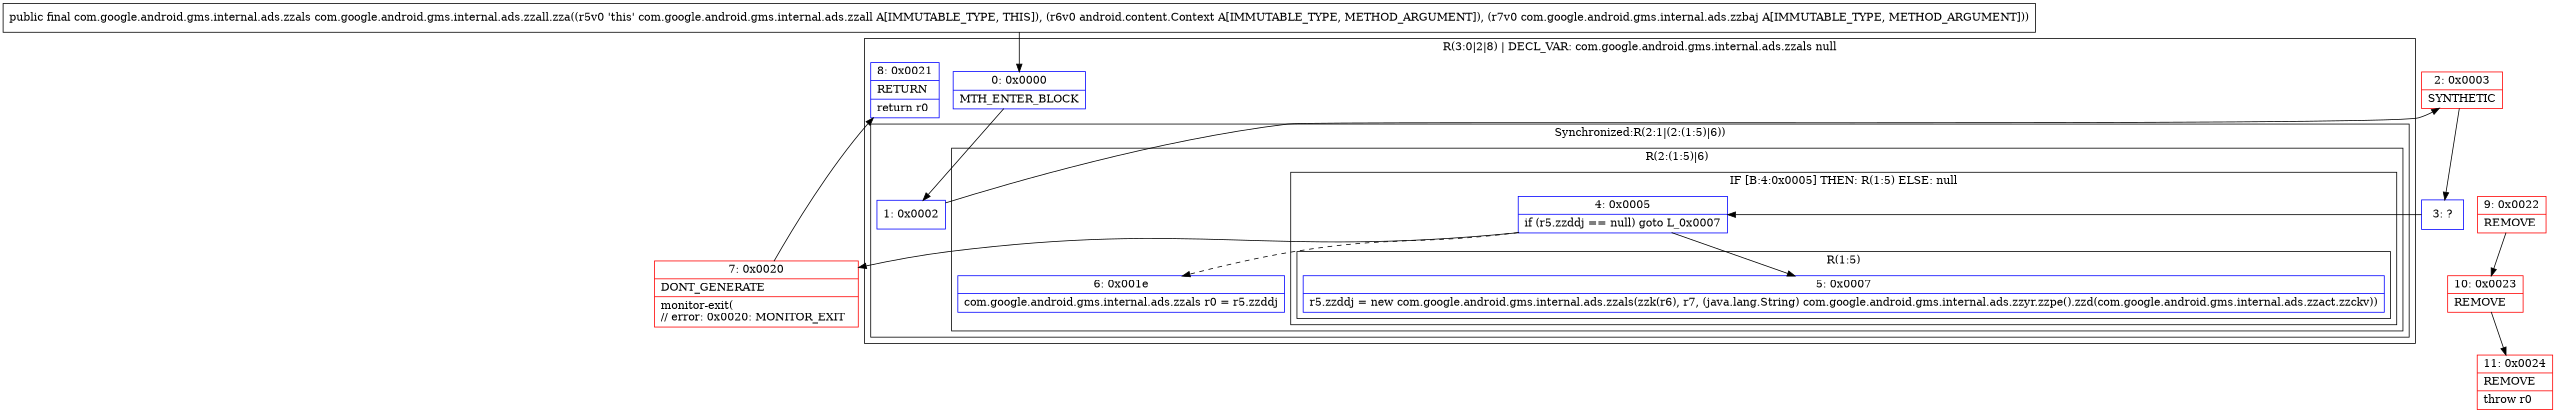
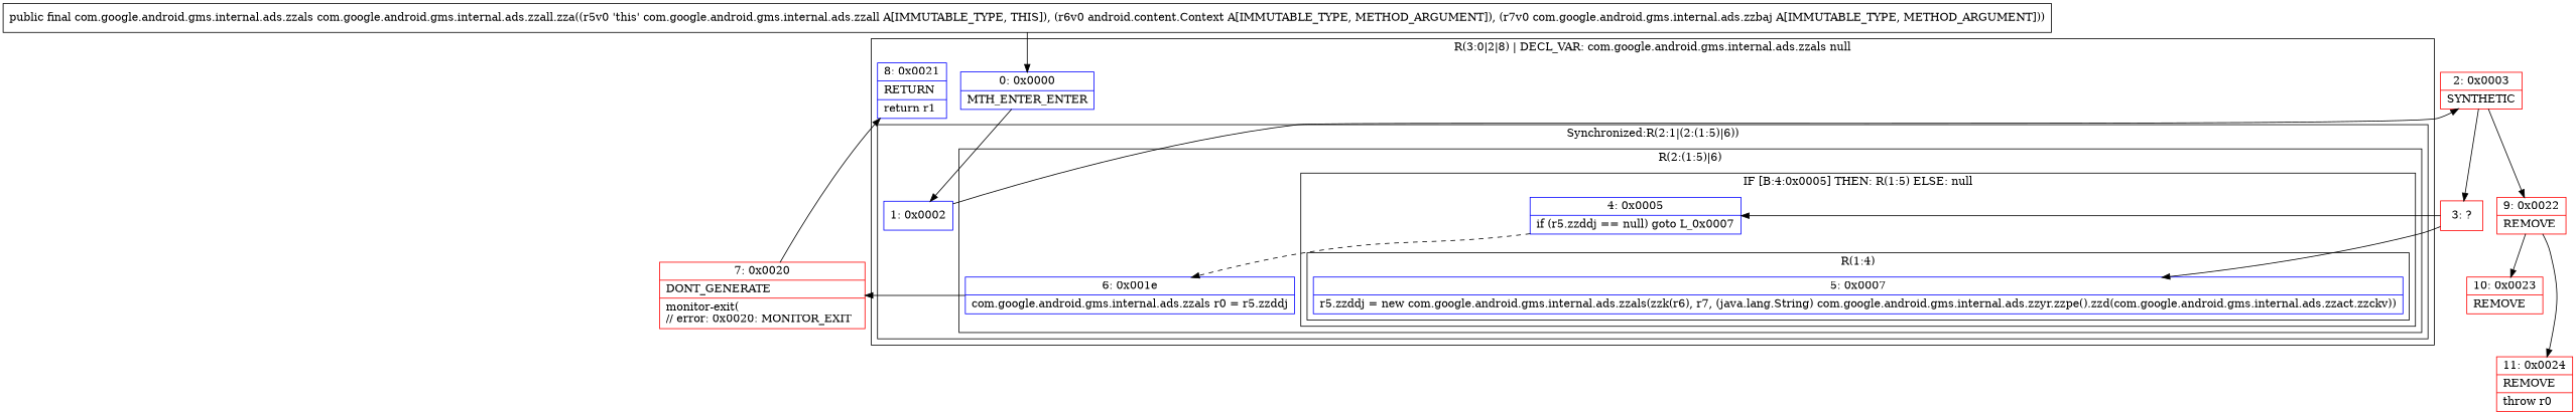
  digraph {
    node [color=blue shape=record]
    n1 [label="{5\:\ 0x0007|r5.zzddj = new com.google.android.gms.internal.ads.zzals(zzk(r6), r7, (java.lang.String) com.google.android.gms.internal.ads.zzyr.zzpe().zzd(com.google.android.gms.internal.ads.zzact.zzckv))\l}"]
    n2 [label="{4\:\ 0x0005|if (r5.zzddj == null) goto L_0x0007\l}"]
    n3 [label="{6\:\ 0x001e|com.google.android.gms.internal.ads.zzals r0 = r5.zzddj\l}"]
    n4 [label="{1\:\ 0x0002}"]
-   n5 [label="{0\:\ 0x0000|MTH_ENTER_BLOCK\l}"]
-   n6 [label="{8\:\ 0x0021|RETURN\l|return r0\l}"]
+   n5 [label="{0\:\ 0x0000|MTH_ENTER_ENTER\l}"]
+   n6 [label="{8\:\ 0x0021|RETURN\l|return r1\l}"]
    n7 [color=red label="{7\:\ 0x0020|DONT_GENERATE\l|monitor\-exit(\l\/\/ error: 0x0020: MONITOR_EXIT  \l}"]
    n8 [color=red label="{2\:\ 0x0003|SYNTHETIC\l}"]
-   n9 [label="{3\:\ ?}"]
+   n9 [color=red label="{3\:\ ?}"]
    n10 [color=red label="{9\:\ 0x0022|REMOVE\l}"]
    n11 [color=red label="{10\:\ 0x0023|REMOVE\l}"]
    n12 [color=red label="{11\:\ 0x0024|REMOVE\l|throw r0\l}"]
    n13 [label="{public final com.google.android.gms.internal.ads.zzals com.google.android.gms.internal.ads.zzall.zza((r5v0 'this' com.google.android.gms.internal.ads.zzall A[IMMUTABLE_TYPE, THIS]), (r6v0 android.content.Context A[IMMUTABLE_TYPE, METHOD_ARGUMENT]), (r7v0 com.google.android.gms.internal.ads.zzbaj A[IMMUTABLE_TYPE, METHOD_ARGUMENT])) }" color=""]
    subgraph cluster_1 {
      label="R(3:0|2|8) | DECL_VAR: com.google.android.gms.internal.ads.zzals null\l"
      n5
      n6
      subgraph cluster_2 {
        label="Synchronized:R(2:1|(2:(1:5)|6))"
        n4
        subgraph cluster_3 {
          label="R(2:(1:5)|6)"
          n3
          subgraph cluster_4 {
            label="IF [B:4:0x0005] THEN: R(1:5) ELSE: null"
            n2
            subgraph cluster_5 {
-             label="R(1:5)"
+             label="R(1:4)"
              n1
            }
          }
        }
      }
    }
-   n2 -> n1
+   n9 -> n1
    n2 -> n3 [style=dashed]
-   n2 -> n7
+   n3 -> n7
    n4 -> n8
    n5 -> n4
    n7 -> n6
    n8 -> n9
+   n8 -> n10
    n9 -> n2
    n10 -> n11
-   n11 -> n12
+   n10 -> n12
    n13 -> n5
  }
